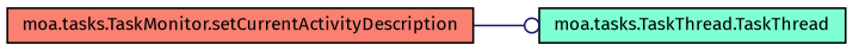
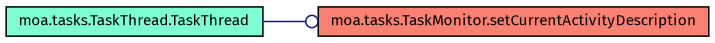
  digraph {
    rankdir=LR
    fontname="Fira Sans"
    node [color=black fontname="Fira Sans" fontsize=10 shape=record style=filled]
    n1 [fillcolor=aquamarine fontcolor=black height=0.2 label="moa.tasks.TaskThread.TaskThread" width=0.4]
    n2 [fillcolor=salmon height=0.2 label="moa.tasks.TaskMonitor.setCurrentActivityDescription" width=0.4]
-   n2 -> n1 [color=midnightblue fontname="Fira Sans" fontsize=10 labelfontname=Helvetica labelfontsize=10 style=solid arrowhead=odot]
+   n1 -> n2 [color=midnightblue fontname="Fira Sans" fontsize=10 labelfontname=Helvetica labelfontsize=10 style=solid arrowhead=odot]
  }
